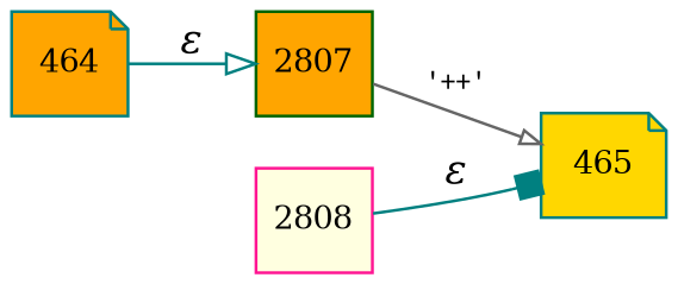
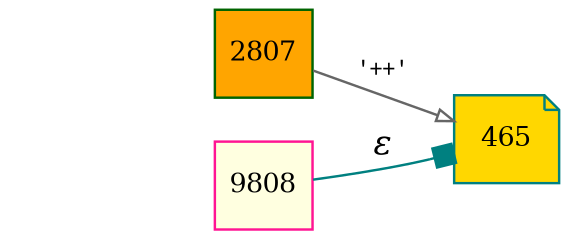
  digraph {
    rankdir=LR
    node [color=teal fillcolor=orange fixedsize=true fontsize=11 shape=note style=filled peripheries=1]
    edge [arrowhead=onormal color=teal fontname="Times-Italic"]
    n1 [fillcolor=gold label=465 width=.6 peripheries=""]
-   n2 [label=464 width=.55]
    n3 [color=darkgreen label=2807 shape=box width=.55]
-   n4 [color=deeppink fillcolor=lightyellow label=2808 shape=box width=.55]
-   n2 -> n3 [label="&epsilon;"]
+   n4 [color=deeppink fillcolor=lightyellow label=9808 shape=box width=.55]
    n3 -> n1 [arrowsize=.7 color=gray40 fontname=Courier fontsize=11 label="'++'"]
    n4 -> n1 [arrowhead=box label="&epsilon;"]
  }
